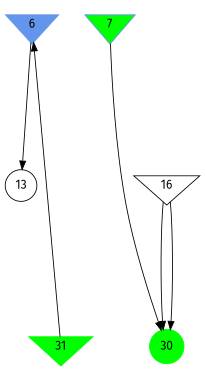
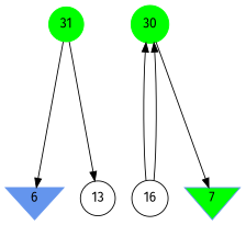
  digraph {
    fontname="Fira Sans"
    ranksep=2.0
    node [color=cornflowerblue fontname="Fira Sans" shape=circle style=filled]
    edge [fontname="Fira Sans"]
    6 [shape=invtriangle]
    7 [fillcolor=green shape=invtriangle]
    13 [color=black style=""]
-   16 [color=black shape=invtriangle style=""]
+   16 [color=black style=""]
    30 [color=green]
-   31 [color=green shape=invtriangle]
+   31 [color=green]
    subgraph sub_1 {
      rank=same
      6
      7
    }
    subgraph sub_2 {
      rank=same
      13
      16
    }
    subgraph sub_3 {
      rank=same
      30
      31
    }
-   6 -> 13
-   7 -> 30
+   31 -> 13
+   30 -> 7
    16 -> 30
    16 -> 30
    31 -> 6
  }
